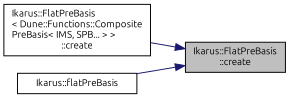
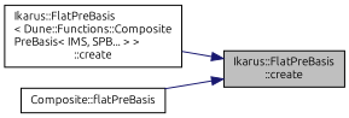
  digraph {
    rankdir=RL
    fontname=Ubuntu
    node [color=black fillcolor=white fontname=Ubuntu fontsize=10 shape=record style=filled]
    edge [color=midnightblue dir=back fontname=Ubuntu fontsize=10 labelfontname=Helvetica labelfontsize=10 style=solid]
    n1 [fillcolor=grey75 fontcolor=black height=0.2 label="Ikarus::FlatPreBasis\l::create" width=0.4]
    n2 [height=0.2 label="Ikarus::FlatPreBasis\l\< Dune::Functions::Composite\lPreBasis\< IMS, SPB... \> \>\l::create" width=0.4]
-   n3 [height=0.2 label="Ikarus::flatPreBasis" width=0.4]
+   n3 [height=0.2 label="Composite::flatPreBasis" width=0.4]
    n1 -> n2
    n1 -> n3
  }
